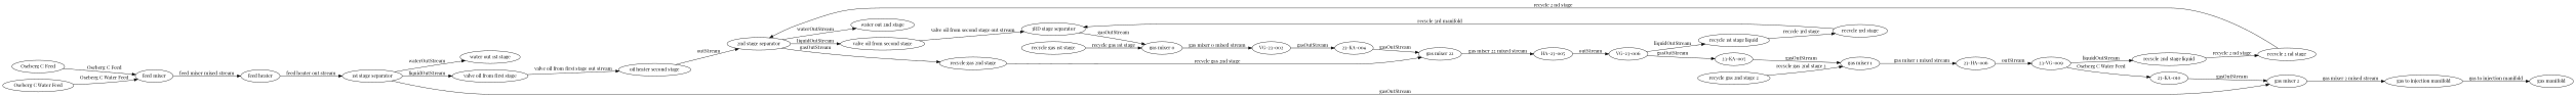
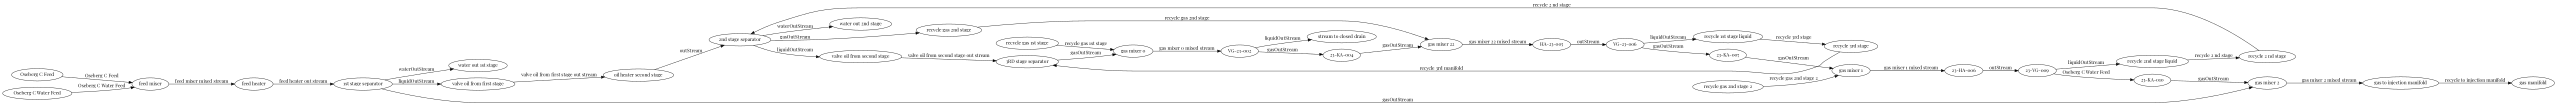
  digraph {
    fontname="Playfair Display"
    rankdir=LR
    node [fontname="Playfair Display"]
    edge [fontname="Playfair Display"]
    "Oseberg C Feed"
    "feed mixer"
    "feed heater"
    "Oseberg C Water Feed"
    "1st stage separator"
    "water out 1st stage"
    "valve oil from first stage"
    "gas mixer 2"
    "oil heater second stage"
    "gas to injection manifold"
    "2nd stage separator"
    "water out 2nd stage"
    "valve oil from second stage"
    "recycle gas 2nd stage"
    "recycle 2 nd stage"
    "3RD stage separator"
    "gas mixer 22"
    "HA-23-005"
    "gas mixer 0"
    "recycle 3rd stage"
    "VG-23-002"
    "recycle gas 1st stage"
+   "stream to closed drain"
    "23-KA-004"
    "VG-23-006"
    "recycle 1st stage liquid"
    "23-KA-007"
    "gas mixer 1"
    "23-HA-006"
    "recycle gas 2nd stage 2"
    "23-VG-009"
    "recycle 2nd stage liquid"
    "23-KA-010"
    "gas manifold"
    "Oseberg C Feed" -> "feed mixer" [label="Oseberg C Feed"]
    "feed mixer" -> "feed heater" [label="feed mixer mixed stream"]
    "feed heater" -> "1st stage separator" [label="feed heater out stream"]
    "Oseberg C Water Feed" -> "feed mixer" [label="Oseberg C Water Feed"]
    "1st stage separator" -> "water out 1st stage" [label=waterOutStream]
    "1st stage separator" -> "valve oil from first stage" [label=liquidOutStream]
    "1st stage separator" -> "gas mixer 2" [label=gasOutStream]
    "valve oil from first stage" -> "oil heater second stage" [label="valve oil from first stage out stream"]
    "gas mixer 2" -> "gas to injection manifold" [label="gas mixer 2 mixed stream"]
    "oil heater second stage" -> "2nd stage separator" [label=outStream]
-   "gas to injection manifold" -> "gas manifold" [label="gas to injection manifold"]
+   "gas to injection manifold" -> "gas manifold" [label="recycle to injection manifold"]
    "2nd stage separator" -> "water out 2nd stage" [label=waterOutStream]
    "2nd stage separator" -> "valve oil from second stage" [label=liquidOutStream]
    "2nd stage separator" -> "recycle gas 2nd stage" [label=gasOutStream]
    "valve oil from second stage" -> "3RD stage separator" [label="valve oil from second stage out stream"]
    "recycle gas 2nd stage" -> "gas mixer 22" [label="recycle gas 2nd stage"]
    "recycle 2 nd stage" -> "2nd stage separator" [label="recycle 2 nd stage"]
    "3RD stage separator" -> "gas mixer 0" [label=gasOutStream]
    "gas mixer 22" -> "HA-23-005" [label="gas mixer 22 mixed stream"]
    "HA-23-005" -> "VG-23-006" [label=outStream]
    "gas mixer 0" -> "VG-23-002" [label="gas mixer 0 mixed stream"]
    "recycle 3rd stage" -> "3RD stage separator" [label="recycle 3rd manifold"]
+   "VG-23-002" -> "stream to closed drain" [label=liquidOutStream]
    "VG-23-002" -> "23-KA-004" [label=gasOutStream]
    "recycle gas 1st stage" -> "gas mixer 0" [label="recycle gas 1st stage"]
    "23-KA-004" -> "gas mixer 22" [label=gasOutStream]
    "VG-23-006" -> "recycle 1st stage liquid" [label=liquidOutStream]
    "VG-23-006" -> "23-KA-007" [label=gasOutStream]
    "recycle 1st stage liquid" -> "recycle 3rd stage" [label="recycle 3rd stage"]
    "23-KA-007" -> "gas mixer 1" [label=gasOutStream]
    "gas mixer 1" -> "23-HA-006" [label="gas mixer 1 mixed stream"]
    "23-HA-006" -> "23-VG-009" [label=outStream]
    "recycle gas 2nd stage 2" -> "gas mixer 1" [label="recycle gas 2nd stage 2"]
    "23-VG-009" -> "recycle 2nd stage liquid" [label=liquidOutStream]
    "23-VG-009" -> "23-KA-010" [label="Oseberg C Water Feed"]
    "recycle 2nd stage liquid" -> "recycle 2 nd stage" [label="recycle 2 nd stage"]
    "23-KA-010" -> "gas mixer 2" [label=gasOutStream]
  }
